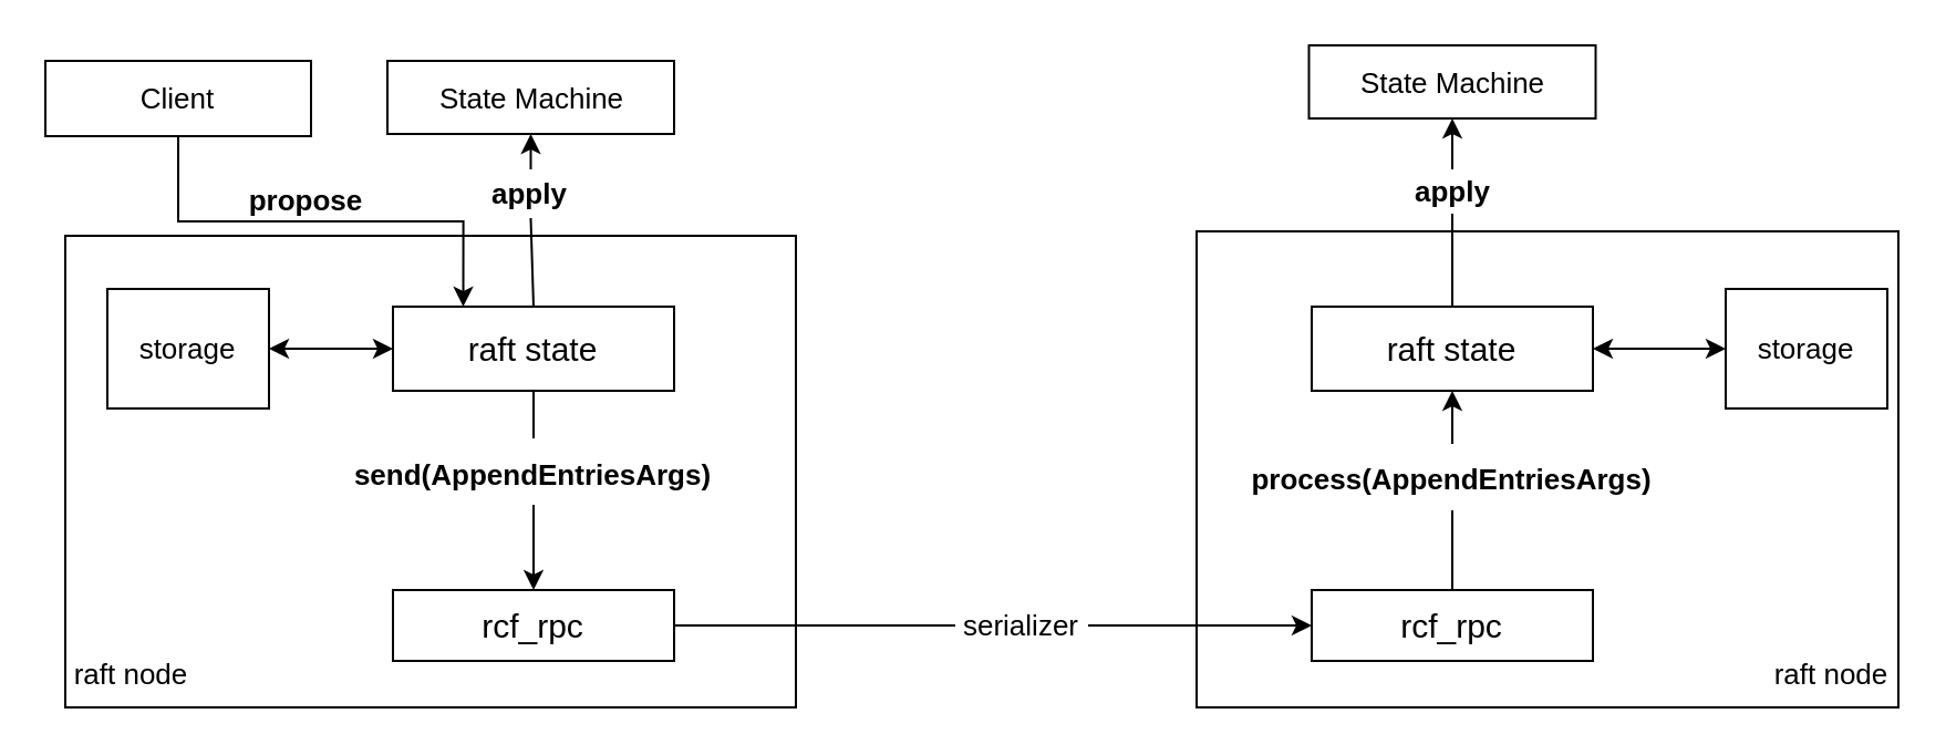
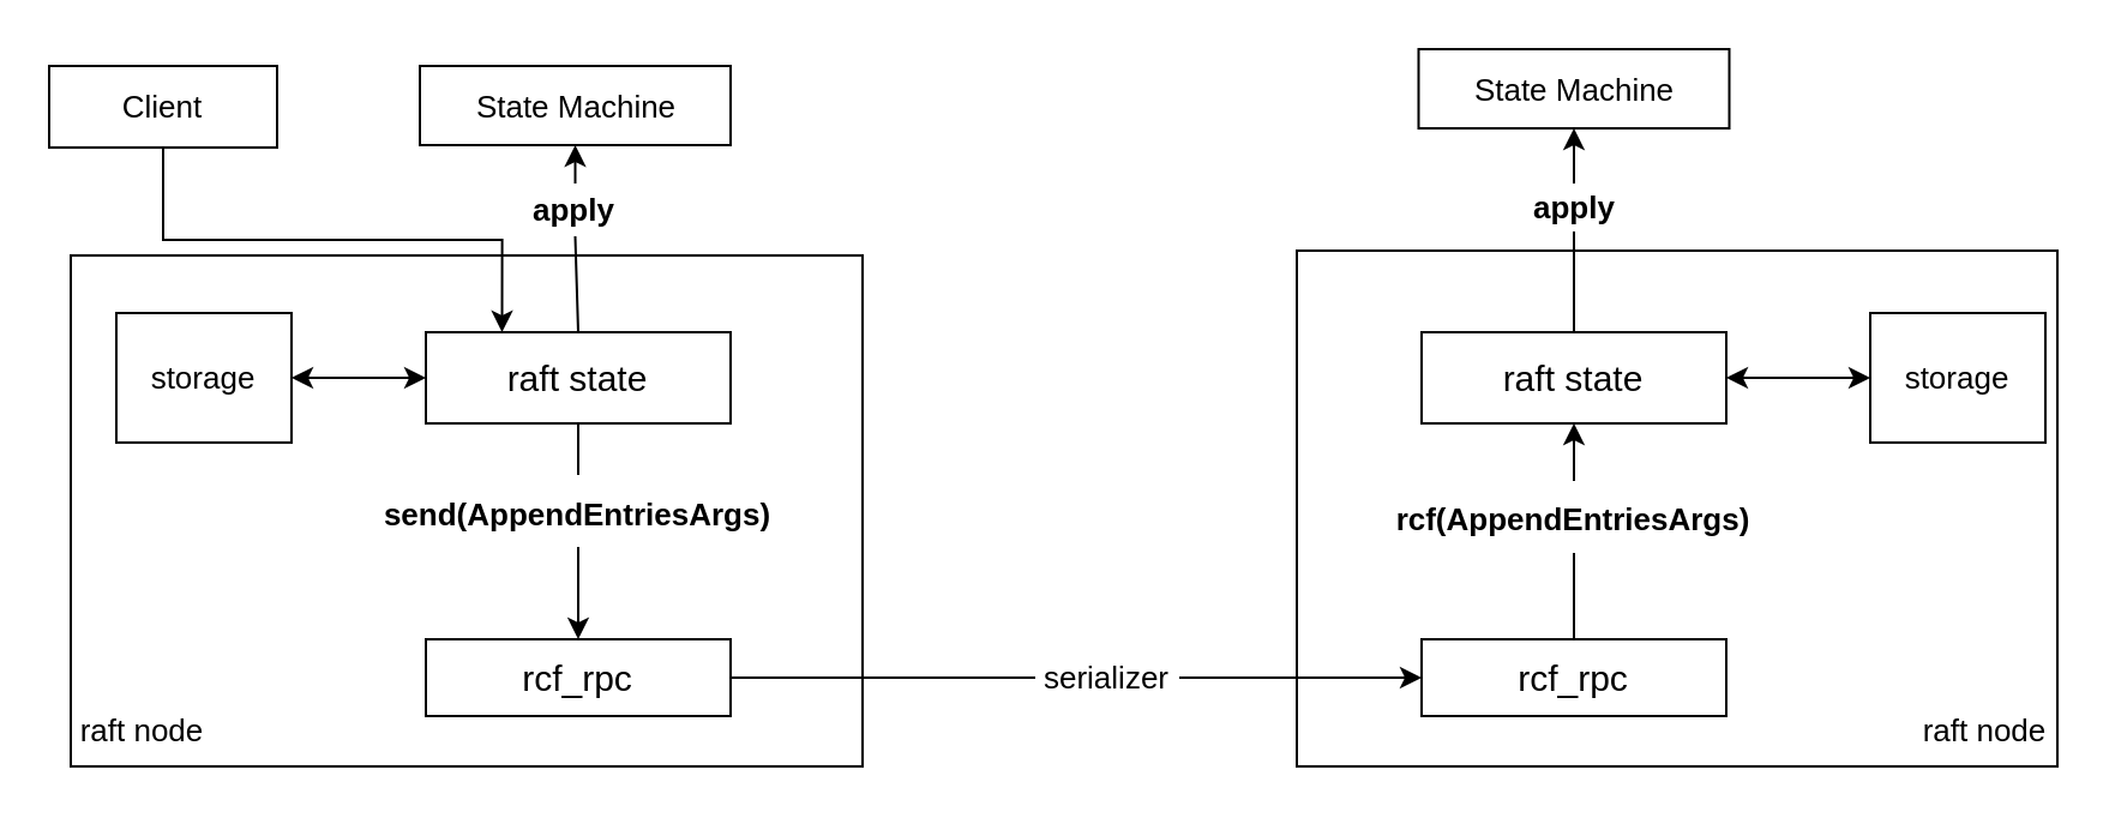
  <mxCell id="0" />
  <mxCell id="1" parent="0" />
  <mxCell id="2" value="" style="rounded=0;whiteSpace=wrap;html=1;" vertex="1" parent="1"><mxGeometry x="29" y="106" width="330" height="213" as="geometry" /></mxCell>
  <mxCell id="3" value="&lt;font style=&quot;font-size: 15px;&quot;&gt;rcf_rpc&lt;/font&gt;" style="rounded=0;whiteSpace=wrap;html=1;" vertex="1" parent="1"><mxGeometry x="177" y="266" width="127" height="32" as="geometry" /></mxCell>
  <mxCell id="4" value="raft state" style="rounded=0;whiteSpace=wrap;html=1;fontSize=15;" vertex="1" parent="1"><mxGeometry x="177" y="138" width="127" height="38" as="geometry" /></mxCell>
  <mxCell id="5" value="" style="endArrow=classic;html=1;rounded=0;fontSize=15;exitX=0.5;exitY=1;exitDx=0;exitDy=0;startArrow=none;" edge="1" parent="1" source="28" target="3"><mxGeometry width="50" height="50" relative="1" as="geometry"><mxPoint x="494" y="148" as="sourcePoint" /><mxPoint x="544" y="98" as="targetPoint" /></mxGeometry></mxCell>
  <mxCell id="6" value="" style="rounded=0;whiteSpace=wrap;html=1;" vertex="1" parent="1"><mxGeometry x="540" y="104" width="317" height="215" as="geometry" /></mxCell>
  <mxCell id="7" value="&lt;font style=&quot;font-size: 15px;&quot;&gt;rcf_rpc&lt;/font&gt;" style="rounded=0;whiteSpace=wrap;html=1;" vertex="1" parent="1"><mxGeometry x="592" y="266" width="127" height="32" as="geometry" /></mxCell>
  <mxCell id="8" value="raft state" style="rounded=0;whiteSpace=wrap;html=1;fontSize=15;" vertex="1" parent="1"><mxGeometry x="592" y="138" width="127" height="38" as="geometry" /></mxCell>
  <mxCell id="9" value="" style="endArrow=classic;html=1;rounded=0;fontSize=15;exitX=1;exitY=0.5;exitDx=0;exitDy=0;entryX=0;entryY=0.5;entryDx=0;entryDy=0;startArrow=none;" edge="1" parent="1" source="11" target="7"><mxGeometry width="50" height="50" relative="1" as="geometry"><mxPoint x="466" y="148" as="sourcePoint" /><mxPoint x="516" y="98" as="targetPoint" /></mxGeometry></mxCell>
  <mxCell id="10" value="" style="endArrow=classic;html=1;rounded=0;fontSize=15;exitX=0.5;exitY=0;exitDx=0;exitDy=0;startArrow=none;" edge="1" parent="1" source="30" target="8"><mxGeometry width="50" height="50" relative="1" as="geometry"><mxPoint x="466" y="148" as="sourcePoint" /><mxPoint x="516" y="98" as="targetPoint" /></mxGeometry></mxCell>
  <mxCell id="11" value="serializer" style="text;html=1;strokeColor=none;fillColor=none;align=center;verticalAlign=middle;whiteSpace=wrap;rounded=0;fontSize=13;" vertex="1" parent="1"><mxGeometry x="431" y="267" width="60" height="30" as="geometry" /></mxCell>
  <mxCell id="12" value="" style="endArrow=none;html=1;rounded=0;fontSize=15;exitX=1;exitY=0.5;exitDx=0;exitDy=0;entryX=0;entryY=0.5;entryDx=0;entryDy=0;" edge="1" parent="1" source="3" target="11"><mxGeometry width="50" height="50" relative="1" as="geometry"><mxPoint x="304" y="282" as="sourcePoint" /><mxPoint x="620" y="282" as="targetPoint" /></mxGeometry></mxCell>
  <mxCell id="13" value="storage" style="rounded=0;whiteSpace=wrap;html=1;fontSize=13;" vertex="1" parent="1"><mxGeometry x="48" y="130" width="73" height="54" as="geometry" /></mxCell>
  <mxCell id="14" value="storage" style="rounded=0;whiteSpace=wrap;html=1;fontSize=13;" vertex="1" parent="1"><mxGeometry x="779" y="130" width="73" height="54" as="geometry" /></mxCell>
  <mxCell id="15" value="" style="endArrow=classic;startArrow=classic;html=1;rounded=0;fontSize=13;exitX=1;exitY=0.5;exitDx=0;exitDy=0;entryX=0;entryY=0.5;entryDx=0;entryDy=0;" edge="1" parent="1" source="13" target="4"><mxGeometry width="50" height="50" relative="1" as="geometry"><mxPoint x="494" y="148" as="sourcePoint" /><mxPoint x="544" y="98" as="targetPoint" /></mxGeometry></mxCell>
  <mxCell id="16" value="" style="endArrow=classic;startArrow=classic;html=1;rounded=0;fontSize=13;exitX=1;exitY=0.5;exitDx=0;exitDy=0;" edge="1" parent="1" source="8" target="14"><mxGeometry width="50" height="50" relative="1" as="geometry"><mxPoint x="466" y="148" as="sourcePoint" /><mxPoint x="516" y="98" as="targetPoint" /></mxGeometry></mxCell>
  <mxCell id="17" value="State Machine" style="rounded=0;whiteSpace=wrap;html=1;fontSize=13;" vertex="1" parent="1"><mxGeometry x="174.5" y="27" width="129.5" height="33" as="geometry" /></mxCell>
  <mxCell id="18" value="" style="endArrow=classic;html=1;rounded=0;fontSize=13;exitX=0.5;exitY=0;exitDx=0;exitDy=0;entryX=0.5;entryY=1;entryDx=0;entryDy=0;startArrow=none;" edge="1" parent="1" source="23" target="17"><mxGeometry width="50" height="50" relative="1" as="geometry"><mxPoint x="494" y="148" as="sourcePoint" /><mxPoint x="544" y="98" as="targetPoint" /></mxGeometry></mxCell>
  <mxCell id="19" value="State Machine" style="rounded=0;whiteSpace=wrap;html=1;fontSize=13;" vertex="1" parent="1"><mxGeometry x="590.75" y="20" width="129.5" height="33" as="geometry" /></mxCell>
  <mxCell id="20" value="" style="endArrow=classic;html=1;rounded=0;fontSize=13;exitX=0.5;exitY=0;exitDx=0;exitDy=0;entryX=0.5;entryY=1;entryDx=0;entryDy=0;startArrow=none;" edge="1" parent="1" source="21" target="19"><mxGeometry width="50" height="50" relative="1" as="geometry"><mxPoint x="222.5" y="148" as="sourcePoint" /><mxPoint x="222.5" y="92" as="targetPoint" /></mxGeometry></mxCell>
  <mxCell id="21" value="&lt;b&gt;apply&lt;/b&gt;" style="text;html=1;strokeColor=none;fillColor=none;align=center;verticalAlign=middle;whiteSpace=wrap;rounded=0;fontSize=13;" vertex="1" parent="1"><mxGeometry x="625.5" y="76" width="60" height="20" as="geometry" /></mxCell>
  <mxCell id="22" value="" style="endArrow=none;html=1;rounded=0;fontSize=13;exitX=0.5;exitY=0;exitDx=0;exitDy=0;entryX=0.5;entryY=1;entryDx=0;entryDy=0;" edge="1" parent="1" source="8" target="21"><mxGeometry width="50" height="50" relative="1" as="geometry"><mxPoint x="655.5" y="138" as="sourcePoint" /><mxPoint x="654.25" y="65" as="targetPoint" /></mxGeometry></mxCell>
  <mxCell id="23" value="&lt;b&gt;apply&lt;/b&gt;" style="text;html=1;strokeColor=none;fillColor=none;align=center;verticalAlign=middle;whiteSpace=wrap;rounded=0;fontSize=13;" vertex="1" parent="1"><mxGeometry x="209.25" y="76" width="60" height="22" as="geometry" /></mxCell>
  <mxCell id="24" value="" style="endArrow=none;html=1;rounded=0;fontSize=13;exitX=0.5;exitY=0;exitDx=0;exitDy=0;entryX=0.5;entryY=1;entryDx=0;entryDy=0;" edge="1" parent="1" source="4" target="23"><mxGeometry width="50" height="50" relative="1" as="geometry"><mxPoint x="240.5" y="138" as="sourcePoint" /><mxPoint x="241.75" y="65" as="targetPoint" /></mxGeometry></mxCell>
  <mxCell id="25" style="edgeStyle=orthogonalEdgeStyle;rounded=0;orthogonalLoop=1;jettySize=auto;html=1;entryX=0.25;entryY=0;entryDx=0;entryDy=0;fontSize=13;exitX=0.5;exitY=1;exitDx=0;exitDy=0;" edge="1" parent="1" source="26" target="4"><mxGeometry relative="1" as="geometry" /></mxCell>
- <mxCell id="26" value="Client" style="rounded=0;whiteSpace=wrap;html=1;fontSize=13;" vertex="1" parent="1"><mxGeometry x="20" y="27" width="120" height="34" as="geometry" /></mxCell>
- <mxCell id="27" value="&lt;b&gt;propose&lt;/b&gt;" style="text;html=1;strokeColor=none;fillColor=none;align=center;verticalAlign=middle;whiteSpace=wrap;rounded=0;fontSize=13;" vertex="1" parent="1"><mxGeometry x="110" y="79" width="56" height="21" as="geometry" /></mxCell>
+ <mxCell id="26" value="Client" style="rounded=0;whiteSpace=wrap;html=1;fontSize=13;" vertex="1" parent="1"><mxGeometry x="20" y="27" width="95" height="34" as="geometry" /></mxCell>
  <mxCell id="28" value="&lt;font style=&quot;font-size: 13px;&quot;&gt;&lt;b&gt;send(AppendEntriesArgs)&lt;/b&gt;&lt;/font&gt;" style="text;html=1;strokeColor=none;fillColor=none;align=center;verticalAlign=middle;whiteSpace=wrap;rounded=0;fontSize=15;" vertex="1" parent="1"><mxGeometry x="158" y="197.5" width="165" height="30" as="geometry" /></mxCell>
  <mxCell id="29" value="" style="endArrow=none;html=1;rounded=0;fontSize=15;exitX=0.5;exitY=1;exitDx=0;exitDy=0;" edge="1" parent="1" source="4" target="28"><mxGeometry width="50" height="50" relative="1" as="geometry"><mxPoint x="240.5" y="176" as="sourcePoint" /><mxPoint x="240.5" y="266" as="targetPoint" /></mxGeometry></mxCell>
- <mxCell id="30" value="&lt;font style=&quot;font-size: 13px;&quot;&gt;&lt;b&gt;process(AppendEntriesArgs)&lt;/b&gt;&lt;/font&gt;" style="text;html=1;strokeColor=none;fillColor=none;align=center;verticalAlign=middle;whiteSpace=wrap;rounded=0;fontSize=15;" vertex="1" parent="1"><mxGeometry x="573" y="200" width="165" height="30" as="geometry" /></mxCell>
+ <mxCell id="30" value="&lt;font style=&quot;font-size: 13px;&quot;&gt;&lt;b&gt;rcf(AppendEntriesArgs)&lt;/b&gt;&lt;/font&gt;" style="text;html=1;strokeColor=none;fillColor=none;align=center;verticalAlign=middle;whiteSpace=wrap;rounded=0;fontSize=15;" vertex="1" parent="1"><mxGeometry x="573" y="200" width="165" height="30" as="geometry" /></mxCell>
  <mxCell id="31" value="" style="endArrow=none;html=1;rounded=0;fontSize=15;exitX=0.5;exitY=0;exitDx=0;exitDy=0;" edge="1" parent="1" source="7" target="30"><mxGeometry width="50" height="50" relative="1" as="geometry"><mxPoint x="655.5" y="266" as="sourcePoint" /><mxPoint x="655.5" y="176" as="targetPoint" /></mxGeometry></mxCell>
  <mxCell id="32" value="raft node" style="text;html=1;strokeColor=none;fillColor=none;align=center;verticalAlign=middle;whiteSpace=wrap;rounded=0;fontSize=13;" vertex="1" parent="1"><mxGeometry x="29" y="289" width="60" height="30" as="geometry" /></mxCell>
  <mxCell id="33" value="raft node" style="text;html=1;strokeColor=none;fillColor=none;align=center;verticalAlign=middle;whiteSpace=wrap;rounded=0;fontSize=13;" vertex="1" parent="1"><mxGeometry x="797" y="289" width="60" height="30" as="geometry" /></mxCell>
